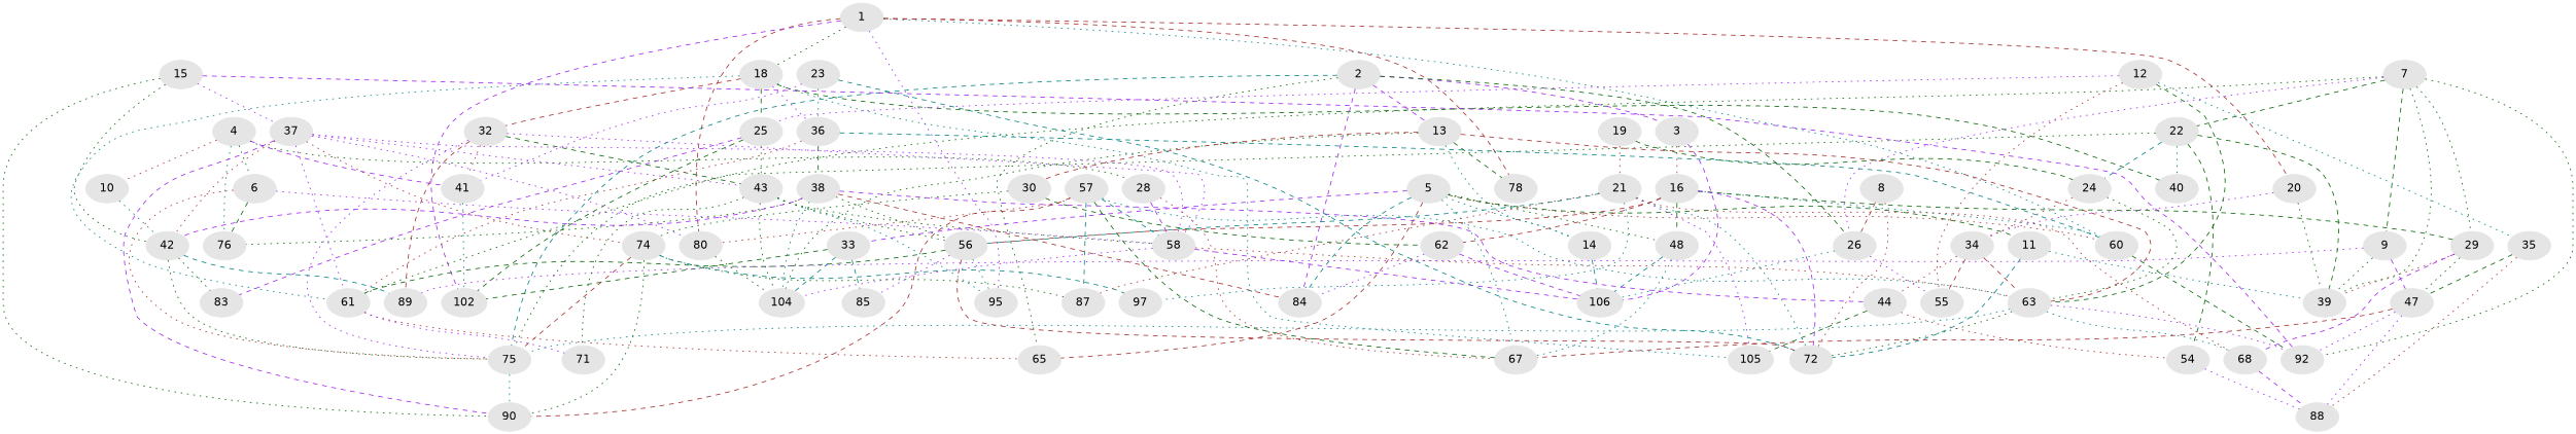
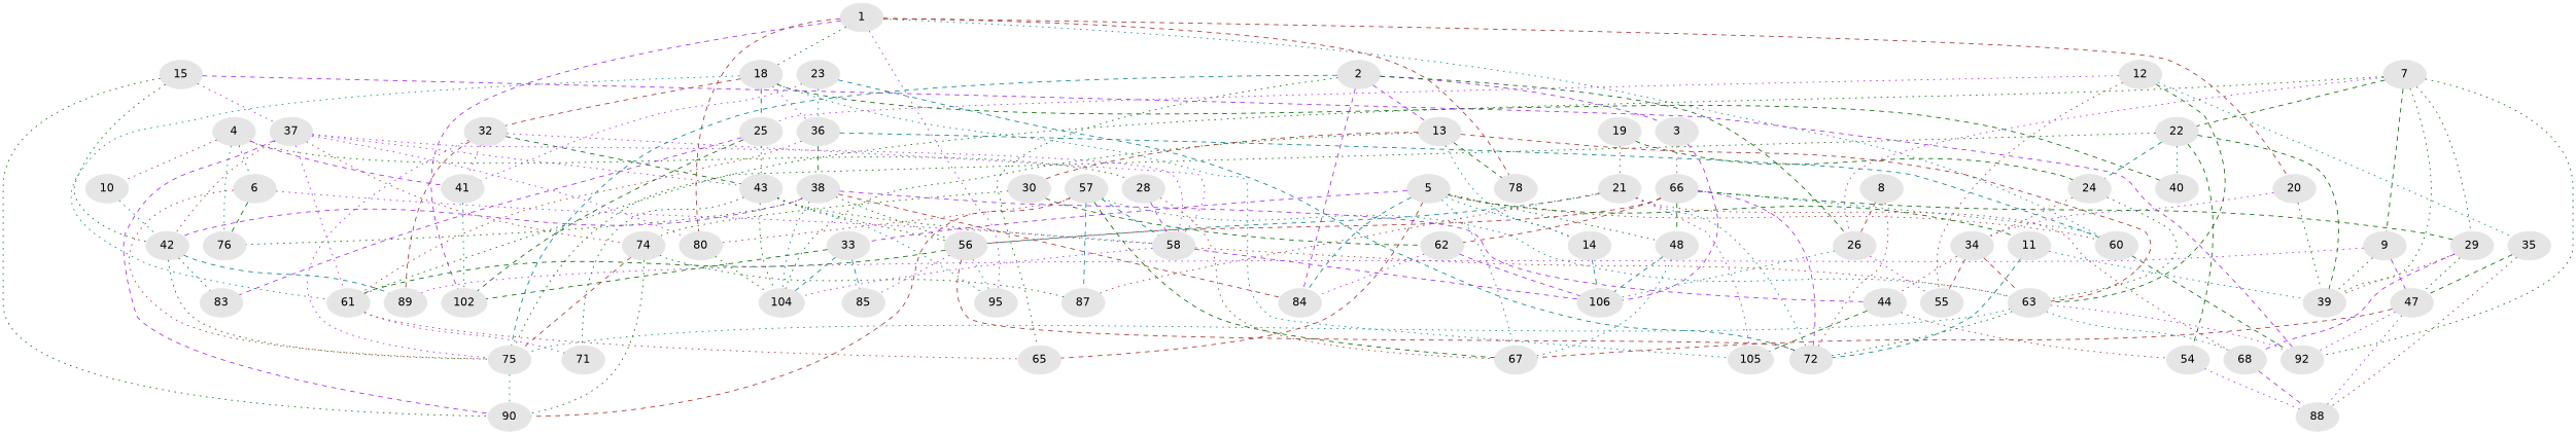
  graph {
    fontname="DejaVu Sans"
    node [color=gray90 fontname="DejaVu Sans" style=filled]
    edge [color=darkgreen fontname="DejaVu Sans" style=dotted]
    1 [super="+17"]
    18 [super="+27"]
    20
    60 [super="+103"]
    78
    80
    95
    102
    25
    32 [super="+77"]
    36
    40
    61 [super="+86"]
    105
    39 [super="+70"]
    34 [super="+50"]
    92
    104
    2 [super="+49"]
    3 [super="+79"]
    13 [super="+101"]
    26
    65
    75 [super="+81"]
    84
-   16 [super="+45"]
+   16 [super="+45" label=66]
    106
    14
    63 [super="+99"]
    30
    55
    90 [super="+108"]
    48
    29
    72 [super="+96"]
    56 [super="+98"]
    62 [super="+93"]
    4 [super="+91"]
    6
    10
    28
    41 [super="+53"]
    76
    58 [super="+94"]
    42 [super="+82"]
    67
    5 [super="+107"]
    11
    33
    85
    7 [super="+52"]
    9 [super="+46"]
    22 [super="+59"]
    47 [super="+51"]
    89
    24
    54
    68
    8
    88
    83
    12
    35 [super="+109"]
    43 [super="+100"]
    74
    37 [super="+73"]
    15
    38 [super="+64"]
    71
    21 [super="+31"]
    87
-   97
    19
    44
    23 [super="+66"]
    57 [super="+69"]
    1 -- 18
    1 -- 20 [color=brown style=dashed]
    1 -- 60 [color=teal]
    1 -- 78 [color=brown style=dashed]
    1 -- 80 [color=brown style=dashed]
    1 -- 95 [color=purple]
    1 -- 102 [color=purple style=dashed]
    18 -- 25 [style=dashed]
    18 -- 32 [color=brown style=dashed]
    18 -- 36 [color=purple]
    18 -- 40 [style=dashed]
    18 -- 61 [color=teal]
    18 -- 105 [color=teal]
    20 -- 39 [weight=2]
    20 -- 34 [color=purple]
    60 -- 92 [style=dashed]
    80 -- 104
    25 -- 102 [style=dashed]
    25 -- 83 [color=purple style=dashed]
    25 -- 43
    32 -- 75 [color=purple]
    32 -- 41 [color=brown]
    32 -- 58 [color=purple]
    32 -- 89 [color=brown style=dashed]
    32 -- 43 [style=dashed]
    36 -- 60 [color=teal style=dashed]
    36 -- 61 [color=brown]
    36 -- 38 [style=dashed]
    61 -- 65 [color=brown]
    61 -- 71 [color=purple]
    34 -- 63 [color=brown style=dashed]
    34 -- 55 [color=brown style=dashed]
    34 -- 44 [color=brown]
    2 -- 3 [color=purple style=dashed]
    2 -- 13 [color=purple style=dashed]
    2 -- 26 [style=dashed]
    2 -- 65
    2 -- 75 [color=teal style=dashed]
    2 -- 84 [color=purple style=dashed]
    3 -- 16 [color=brown]
    3 -- 106 [color=purple style=dashed]
    13 -- 78 [style=dashed]
    13 -- 104
    13 -- 14 [color=teal]
    13 -- 63 [color=brown style=dashed]
    13 -- 30 [color=brown style=dashed]
    26 -- 106 [color=teal]
    26 -- 55 [color=purple]
    75 -- 90 [color=teal]
    16 -- 60 [color=teal]
    16 -- 48 [style=dashed]
    16 -- 29 [style=dashed]
    16 -- 72 [color=purple style=dashed]
    16 -- 56 [color=brown style=dashed]
    16 -- 62 [color=brown style=dashed]
    14 -- 106 [color=teal style=dashed]
    63 -- 92 [color=purple]
    63 -- 75 [color=teal]
    63 -- 72
    63 -- 68 [color=teal]
    30 -- 62 [style=dashed]
    30 -- 74
    48 -- 106 [color=teal style=dashed]
    48 -- 67 [color=teal]
    29 -- 39 [color=brown]
    29 -- 47
    29 -- 68 [color=purple style=dashed]
    56 -- 95 [color=teal]
    56 -- 61 [style=dashed]
    56 -- 72 [color=brown style=dashed]
    56 -- 85 [color=purple]
    62 -- 84 [color=purple]
    62 -- 106 [color=purple style=dashed]
    4 -- 6
    4 -- 10 [color=brown]
    4 -- 28
    4 -- 41 [color=purple style=dashed]
    4 -- 76 [color=teal]
    6 -- 75 [color=brown]
    6 -- 76 [style=dashed]
    6 -- 58 [color=purple]
    10 -- 42 [color=teal]
    28 -- 58 [color=purple style=dashed]
    28 -- 67 [color=brown]
    41 -- 102 [color=teal]
    58 -- 104 [color=purple]
    58 -- 106 [color=purple style=dashed]
    58 -- 63 [color=brown]
    42 -- 75
    42 -- 89 [color=teal style=dashed]
    42 -- 83
    5 -- 60 [color=brown]
    5 -- 65 [color=brown style=dashed]
    5 -- 84 [color=teal style=dashed]
    5 -- 14 [color=teal]
    5 -- 48
    5 -- 67 [color=teal]
    5 -- 11 [style=dashed]
    5 -- 33 [color=purple style=dashed]
    11 -- 39 [color=teal]
    11 -- 72 [color=teal style=dashed]
    33 -- 102 [style=dashed]
    33 -- 104 [color=teal style=dashed]
    33 -- 85 [color=teal style=dashed]
    7 -- 39
    7 -- 92
    7 -- 26 [color=purple]
    7 -- 75
    7 -- 29
    7 -- 9 [style=dashed]
    7 -- 22 [style=dashed]
    9 -- 39
    9 -- 47 [color=purple style=dashed]
    9 -- 89 [color=purple]
    22 -- 40 [color=teal]
    22 -- 61
    22 -- 39 [style=dashed]
    22 -- 24 [color=teal style=dashed]
    22 -- 54 [style=dashed]
    47 -- 92 [color=purple]
    47 -- 67 [color=brown style=dashed]
    47 -- 88 [color=purple]
    24 -- 34 [color=brown]
    24 -- 63
    54 -- 88 [color=purple]
    68 -- 88 [color=purple style=dashed]
    8 -- 26 [color=brown style=dashed]
    8 -- 72 [color=brown]
    12 -- 25 [color=purple]
    12 -- 63 [style=dashed]
    12 -- 55 [color=brown]
    12 -- 35 [color=teal]
    35 -- 47 [style=dashed]
    35 -- 88 [color=brown]
    43 -- 95 [color=teal]
    43 -- 104
    43 -- 56
    43 -- 58
    43 -- 71
    74 -- 75 [color=brown style=dashed]
    74 -- 90
    74 -- 87
-   74 -- 97 [color=teal style=dashed]
    37 -- 80 [color=purple]
    37 -- 61 [color=purple]
    37 -- 90 [color=purple style=dashed]
    37 -- 58 [color=purple]
    37 -- 42 [color=brown]
    37 -- 43 [color=purple]
    37 -- 74 [color=brown]
    15 -- 92 [color=purple style=dashed]
    15 -- 90
    15 -- 42
    15 -- 37 [color=purple]
    38 -- 104 [color=teal]
    38 -- 84 [color=brown style=dashed]
    38 -- 56
    38 -- 76
    38 -- 42 [color=purple style=dashed]
    38 -- 44 [color=purple style=dashed]
    21 -- 105 [color=purple]
    21 -- 72 [color=teal]
    21 -- 56 [color=teal style=dashed]
    21 -- 68 [color=brown]
    21 -- 87 [color=brown]
-   21 -- 97 [color=teal]
    19 -- 24 [style=dashed]
    19 -- 21 [color=brown]
    44 -- 105 [style=dashed]
    44 -- 54 [color=brown]
    23 -- 36 [color=teal]
    23 -- 72 [color=teal style=dashed]
    23 -- 41 [color=purple]
    57 -- 80 [color=brown]
    57 -- 63 [color=teal]
    57 -- 90 [color=brown style=dashed]
    57 -- 58 [color=teal style=dashed]
    57 -- 67 [style=dashed]
    57 -- 87 [color=teal style=dashed]
  }
